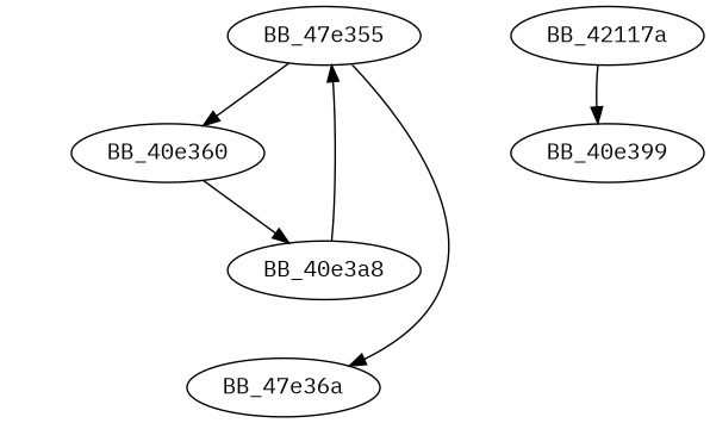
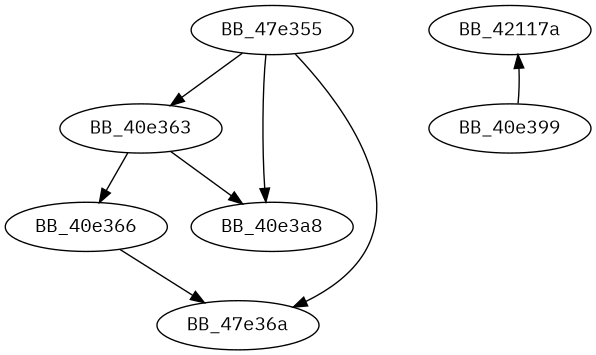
  digraph {
    fontname="IBM Plex Mono"
    node [fontname="IBM Plex Mono"]
    edge [fontname="IBM Plex Mono"]
    n1 [label=BB_47e355]
-   BB_40e360
+   BB_40e360 [label=BB_40e363]
    n3 [label=BB_47e36a]
+   BB_40e366
    BB_40e3a8
    BB_42117a
    BB_40e399
    n1 -> BB_40e360
    n1 -> n3
+   BB_40e360 -> BB_40e366
    BB_40e360 -> BB_40e3a8
-   BB_40e3a8 -> n1
-   BB_42117a -> BB_40e399
+   BB_40e366 -> n3
+   n1 -> BB_40e3a8
+   BB_40e399 -> BB_42117a
  }
